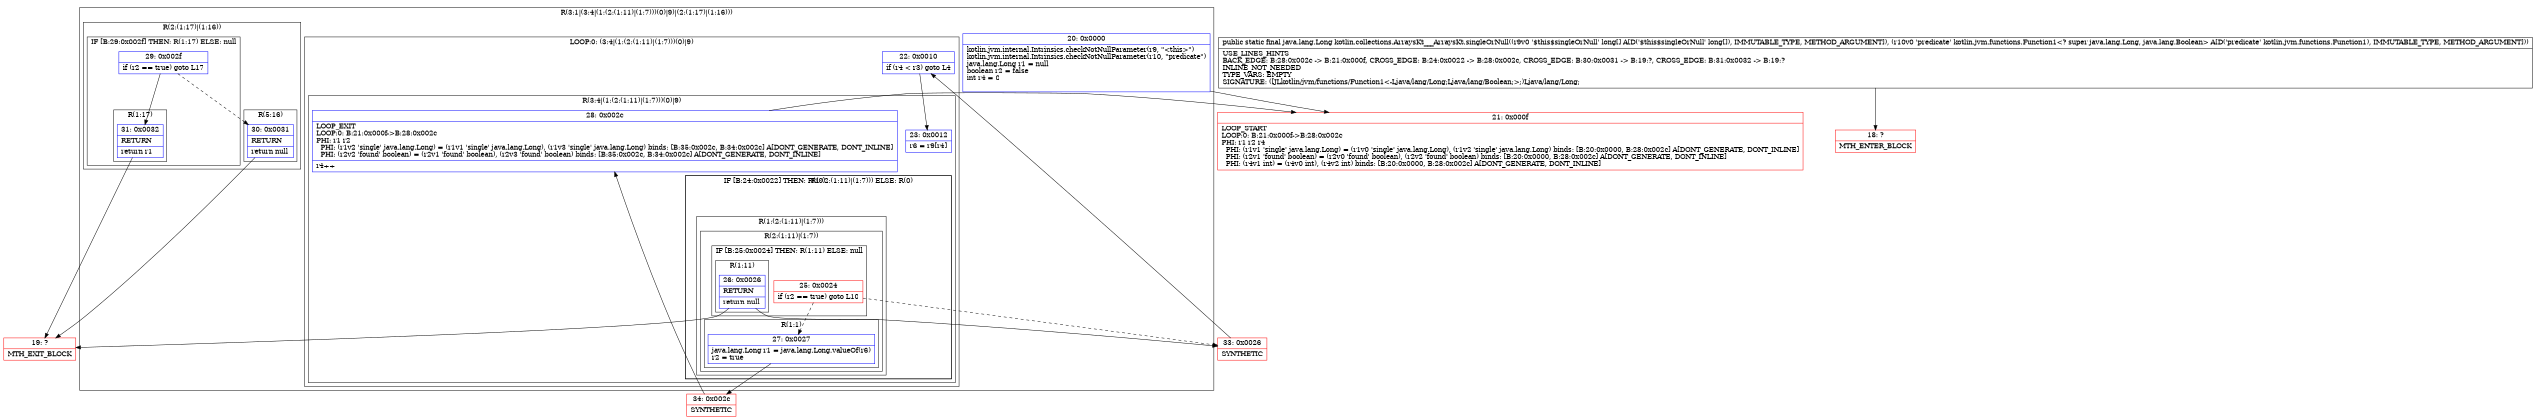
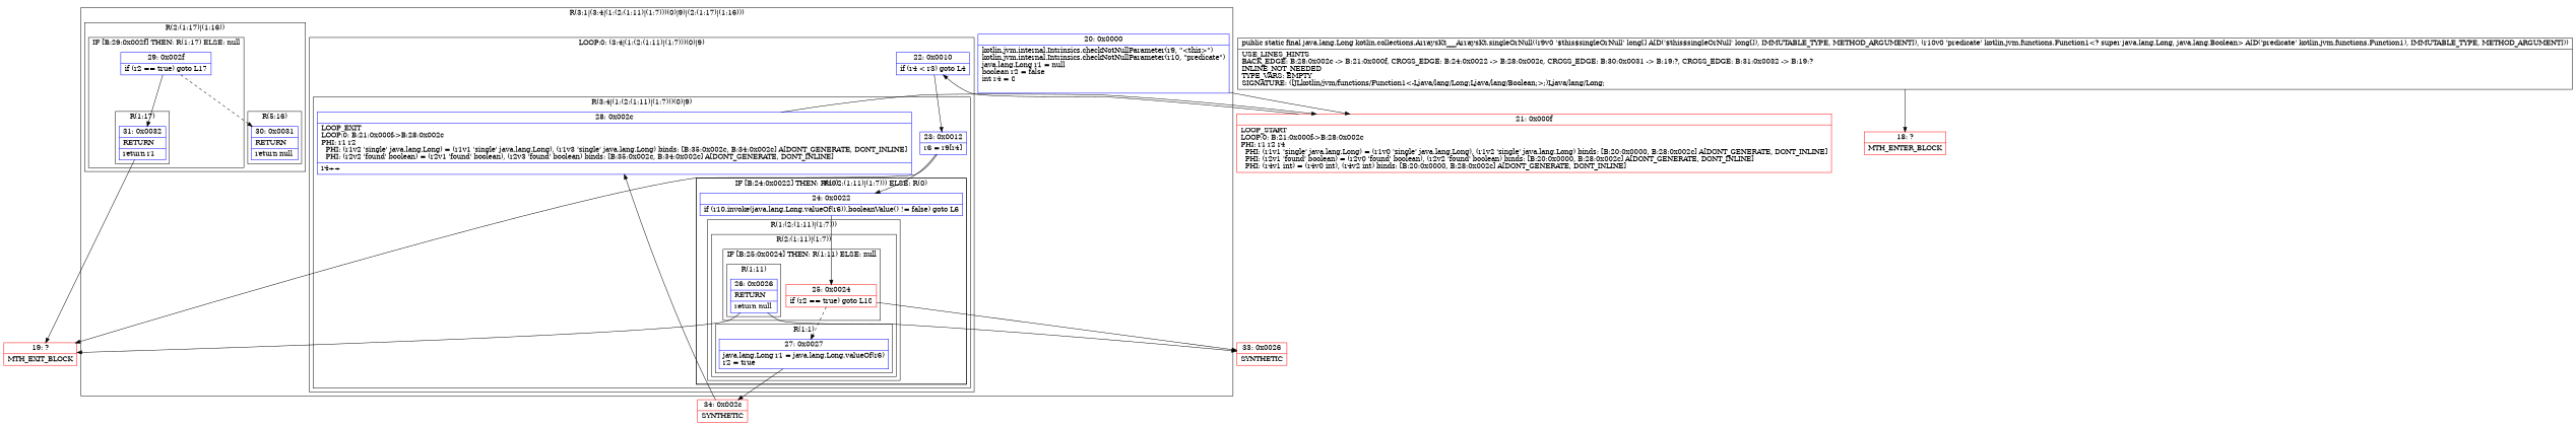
  digraph {
    node [color=blue shape=record]
    n1 [label="{26\:\ 0x0026|RETURN\l|return null\l}"]
    n2 [color=red label="{25\:\ 0x0024|if (r2 == true) goto L10\l}"]
    n3 [label="{27\:\ 0x0027|java.lang.Long r1 = java.lang.Long.valueOf(r6)\lr2 = true\l}"]
+   n4 [label="{24\:\ 0x0022|if (r10.invoke(java.lang.Long.valueOf(r6)).booleanValue() != false) goto L6\l}"]
    n5 [label="{23\:\ 0x0012|r6 = r9[r4]\l}"]
    n6 [label="{28\:\ 0x002c|LOOP_EXIT\lLOOP:0: B:21:0x000f\-\>B:28:0x002c\lPHI: r1 r2 \l  PHI: (r1v2 'single' java.lang.Long) = (r1v1 'single' java.lang.Long), (r1v3 'single' java.lang.Long) binds: [B:35:0x002c, B:34:0x002c] A[DONT_GENERATE, DONT_INLINE]\l  PHI: (r2v2 'found' boolean) = (r2v1 'found' boolean), (r2v3 'found' boolean) binds: [B:35:0x002c, B:34:0x002c] A[DONT_GENERATE, DONT_INLINE]\l|r4++\l}"]
    n7 [label="{22\:\ 0x0010|if (r4 \< r3) goto L4\l}"]
    n8 [label="{31\:\ 0x0032|RETURN\l|return r1\l}"]
    n9 [label="{29\:\ 0x002f|if (r2 == true) goto L17\l}"]
    n10 [label="{30\:\ 0x0031|RETURN\l|return null\l}"]
    n11 [label="{20\:\ 0x0000|kotlin.jvm.internal.Intrinsics.checkNotNullParameter(r9, \"\<this\>\")\lkotlin.jvm.internal.Intrinsics.checkNotNullParameter(r10, \"predicate\")\ljava.lang.Long r1 = null\lboolean r2 = false\lint r4 = 0\l\l}"]
    n12 [color=red label="{33\:\ 0x0026|SYNTHETIC\l}"]
    n13 [color=red label="{19\:\ ?|MTH_EXIT_BLOCK\l}"]
    n14 [color=red label="{34\:\ 0x002c|SYNTHETIC\l}"]
    n15 [color=red label="{21\:\ 0x000f|LOOP_START\lLOOP:0: B:21:0x000f\-\>B:28:0x002c\lPHI: r1 r2 r4 \l  PHI: (r1v1 'single' java.lang.Long) = (r1v0 'single' java.lang.Long), (r1v2 'single' java.lang.Long) binds: [B:20:0x0000, B:28:0x002c] A[DONT_GENERATE, DONT_INLINE]\l  PHI: (r2v1 'found' boolean) = (r2v0 'found' boolean), (r2v2 'found' boolean) binds: [B:20:0x0000, B:28:0x002c] A[DONT_GENERATE, DONT_INLINE]\l  PHI: (r4v1 int) = (r4v0 int), (r4v2 int) binds: [B:20:0x0000, B:28:0x002c] A[DONT_GENERATE, DONT_INLINE]\l}"]
    n16 [color=red label="{18\:\ ?|MTH_ENTER_BLOCK\l}"]
    n17 [label="{public static final java.lang.Long kotlin.collections.ArraysKt___ArraysKt.singleOrNull((r9v0 '$this$singleOrNull' long[] A[D('$this$singleOrNull' long[]), IMMUTABLE_TYPE, METHOD_ARGUMENT]), (r10v0 'predicate' kotlin.jvm.functions.Function1\<? super java.lang.Long, java.lang.Boolean\> A[D('predicate' kotlin.jvm.functions.Function1), IMMUTABLE_TYPE, METHOD_ARGUMENT]))  | USE_LINES_HINTS\lBACK_EDGE: B:28:0x002c \-\> B:21:0x000f, CROSS_EDGE: B:24:0x0022 \-\> B:28:0x002c, CROSS_EDGE: B:30:0x0031 \-\> B:19:?, CROSS_EDGE: B:31:0x0032 \-\> B:19:?\lINLINE_NOT_NEEDED\lTYPE_VARS: EMPTY\lSIGNATURE: ([JLkotlin\/jvm\/functions\/Function1\<\-Ljava\/lang\/Long;Ljava\/lang\/Boolean;\>;)Ljava\/lang\/Long;\l}" color=""]
    subgraph cluster_1 {
      label="R(3:1|(3:4|(1:(2:(1:11)|(1:7)))(0)|9)|(2:(1:17)|(1:16)))"
      n11
      subgraph cluster_2 {
        label="LOOP:0: (3:4|(1:(2:(1:11)|(1:7)))(0)|9)"
        n7
        subgraph cluster_3 {
          label="R(3:4|(1:(2:(1:11)|(1:7)))(0)|9)"
          n5
          n6
          subgraph cluster_4 {
            label="IF [B:24:0x0022] THEN: R(1:(2:(1:11)|(1:7))) ELSE: R(0)"
+           n4
            subgraph cluster_5 {
              label="R(1:(2:(1:11)|(1:7)))"
              subgraph cluster_6 {
                label="R(2:(1:11)|(1:7))"
                subgraph cluster_7 {
                  label="IF [B:25:0x0024] THEN: R(1:11) ELSE: null"
                  n2
                  subgraph cluster_8 {
                    label="R(1:11)"
                    n1
                  }
                }
                subgraph cluster_9 {
                  label="R(1:1)"
                  n3
                }
              }
            }
            subgraph cluster_10 {
              label="R(0)"
            }
          }
        }
      }
      subgraph cluster_11 {
        label="R(2:(1:17)|(1:16))"
        subgraph cluster_12 {
          label="IF [B:29:0x002f] THEN: R(1:17) ELSE: null"
          n9
          subgraph cluster_13 {
            label="R(1:17)"
            n8
          }
        }
        subgraph cluster_14 {
          label="R(5:16)"
          n10
        }
      }
    }
    n1 -> n12
    n1 -> n13
    n2 -> n3 [style=dashed]
-   n2 -> n12 [style=dashed]
+   n2 -> n12
    n3 -> n14
+   n4 -> n2
+   n5 -> n4
    n6 -> n15
    n7 -> n5
    n8 -> n13
    n9 -> n8
    n9 -> n10 [style=dashed]
-   n10 -> n13
+   n5 -> n13
    n11 -> n15
    n14 -> n6
-   n12 -> n7
+   n15 -> n7
    n17 -> n16
  }
